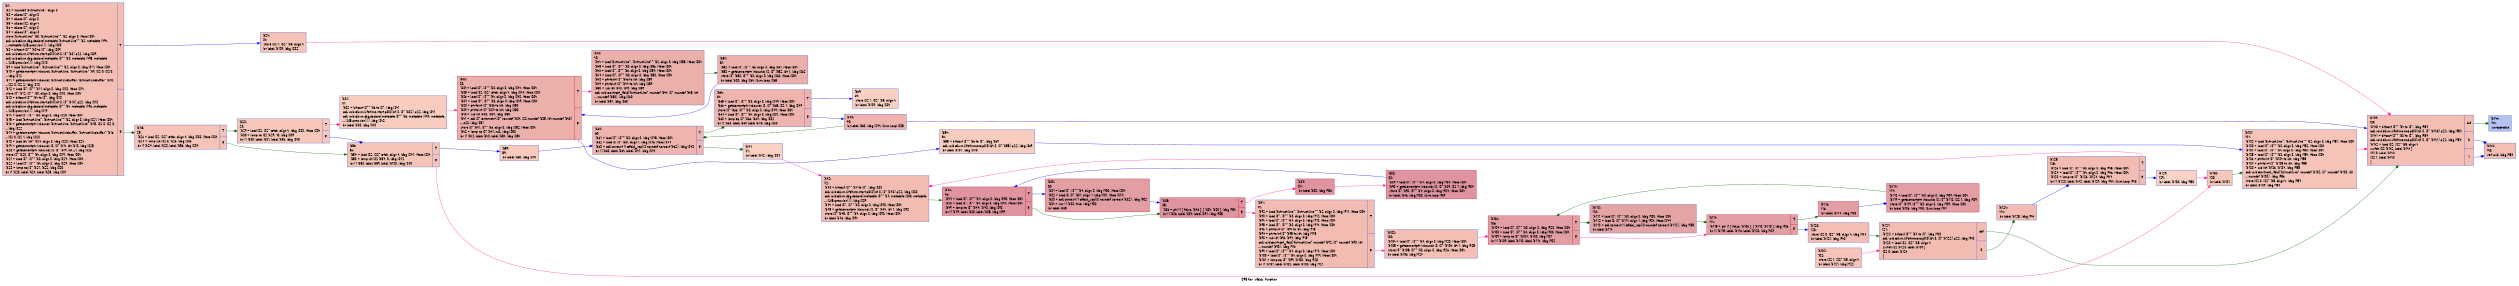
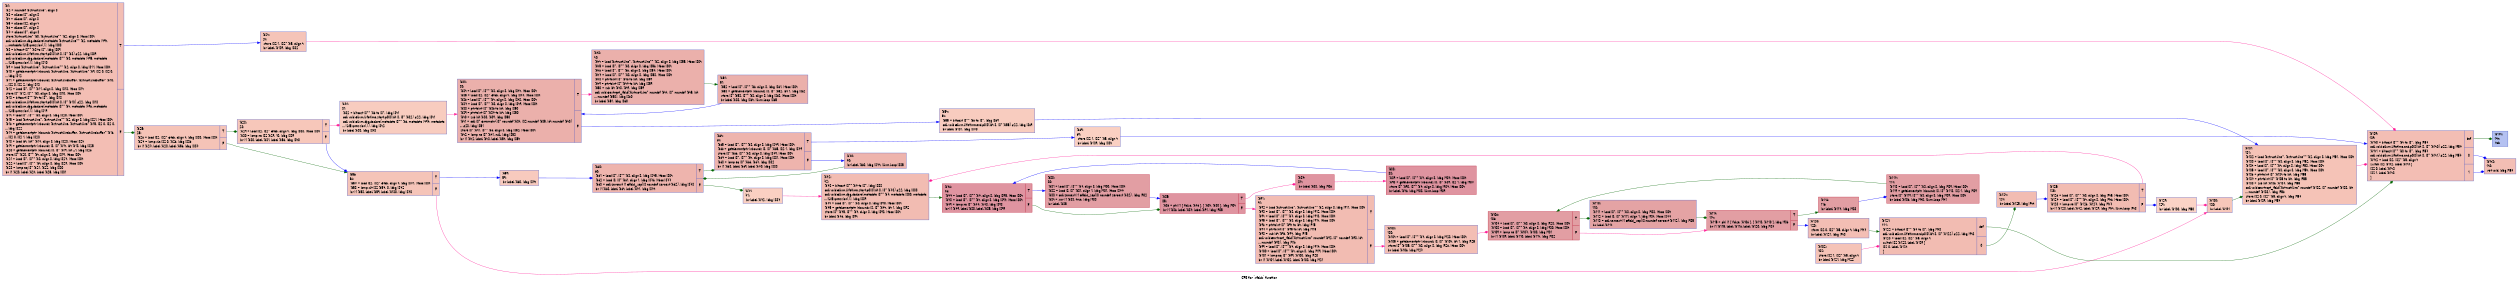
  digraph {
    fontname="Patrick Hand"
    label="CFG for 'xfields' function"
    rankdir=LR
    node [color="#3d50c3ff" fillcolor="#e36c5570" fontname="Patrick Hand" shape=record style=filled]
    edge [arrowhead=diamond color=blue fontname="Patrick Hand"]
    n1 [label="{%1:\l  %2 = noundef %struct.line*, align 8\l  %3 = alloca i8*, align 8\l  %4 = alloca i8*, align 8\l  %5 = alloca i32, align 4\l  %6 = alloca i8*, align 8\l  %7 = alloca i8*, align 8\l  store %struct.line* %0, %struct.line** %2, align 8, !tbaa !804\l  call void @llvm.dbg.declare(metadata %struct.line** %2, metadata !794,\l... metadata !DIExpression()), !dbg !808\l  %8 = bitcast i8** %3 to i8*, !dbg !809\l  call void @llvm.lifetime.start.p0i8(i64 8, i8* %8) #22, !dbg !809\l  call void @llvm.dbg.declare(metadata i8** %3, metadata !795, metadata\l... !DIExpression()), !dbg !810\l  %9 = load %struct.line*, %struct.line** %2, align 8, !dbg !811, !tbaa !804\l  %10 = getelementptr inbounds %struct.line, %struct.line* %9, i32 0, i32 0,\l... !dbg !812\l  %11 = getelementptr inbounds %struct.linebuffer, %struct.linebuffer* %10,\l... i32 0, i32 2, !dbg !813\l  %12 = load i8*, i8** %11, align 8, !dbg !813, !tbaa !814\l  store i8* %12, i8** %3, align 8, !dbg !810, !tbaa !804\l  %13 = bitcast i8** %4 to i8*, !dbg !818\l  call void @llvm.lifetime.start.p0i8(i64 8, i8* %13) #22, !dbg !818\l  call void @llvm.dbg.declare(metadata i8** %4, metadata !796, metadata\l... !DIExpression()), !dbg !819\l  %14 = load i8*, i8** %3, align 8, !dbg !820, !tbaa !804\l  %15 = load %struct.line*, %struct.line** %2, align 8, !dbg !821, !tbaa !804\l  %16 = getelementptr inbounds %struct.line, %struct.line* %15, i32 0, i32 0,\l... !dbg !822\l  %17 = getelementptr inbounds %struct.linebuffer, %struct.linebuffer* %16,\l... i32 0, i32 1, !dbg !823\l  %18 = load i64, i64* %17, align 8, !dbg !823, !tbaa !824\l  %19 = getelementptr inbounds i8, i8* %14, i64 %18, !dbg !825\l  %20 = getelementptr inbounds i8, i8* %19, i64 -1, !dbg !826\l  store i8* %20, i8** %4, align 8, !dbg !819, !tbaa !804\l  %21 = load i8*, i8** %3, align 8, !dbg !827, !tbaa !804\l  %22 = load i8*, i8** %4, align 8, !dbg !829, !tbaa !804\l  %23 = icmp eq i8* %21, %22, !dbg !830\l  br i1 %23, label %24, label %25, !dbg !831\l|{<s0>T|<s1>F}}"]
    n2 [fillcolor="#e97a5f70" label="{%24:\l24:                                               \l  store i32 1, i32* %5, align 4\l  br label %139, !dbg !832\l}"]
    n3 [fillcolor="#e8765c70" label="{%25:\l25:                                               \l  %26 = load i32, i32* @tab, align 4, !dbg !833, !tbaa !834\l  %27 = icmp sle i32 0, %26, !dbg !836\l  br i1 %27, label %28, label %56, !dbg !837\l|{<s0>T|<s1>F}}"]
    n4 [label="{%139:\l139:                                              \l  %140 = bitcast i8** %4 to i8*, !dbg !957\l  call void @llvm.lifetime.end.p0i8(i64 8, i8* %140) #22, !dbg !957\l  %141 = bitcast i8** %3 to i8*, !dbg !957\l  call void @llvm.lifetime.end.p0i8(i64 8, i8* %141) #22, !dbg !957\l  %142 = load i32, i32* %5, align 4\l  switch i32 %142, label %144 [\l    i32 0, label %143\l    i32 1, label %143\l  ]\l|{<s0>def|<s1>0|<s2>1}}"]
    n5 [fillcolor="#ec7f6370" label="{%28:\l28:                                               \l  %29 = load i32, i32* @tab, align 4, !dbg !838, !tbaa !834\l  %30 = icmp ne i32 %29, 10, !dbg !839\l  br i1 %30, label %31, label %56, !dbg !840\l|{<s0>T|<s1>F}}"]
    n6 [fillcolor="#e97a5f70" label="{%56:\l56:                                               \l  %57 = load i32, i32* @tab, align 4, !dbg !871, !tbaa !834\l  %58 = icmp slt i32 %57, 0, !dbg !872\l  br i1 %58, label %59, label %130, !dbg !873\l|{<s0>T|<s1>F}}"]
-   n7 [fillcolor="#5572df70" label="{%144:\l144:                                              \l  unreachable\l}"]
+   n7 [fillcolor="#5572df70" label="{%144:\l144:                                              \l  tab\l}"]
    n8 [label="{%143:\l143:                                              \l  ret void, !dbg !957\l}"]
    n9 [fillcolor="#f08b6e70" label="{%31:\l31:                                               \l  %32 = bitcast i8** %6 to i8*, !dbg !841\l  call void @llvm.lifetime.start.p0i8(i64 8, i8* %32) #22, !dbg !841\l  call void @llvm.dbg.declare(metadata i8** %6, metadata !797, metadata\l... !DIExpression()), !dbg !842\l  br label %33, !dbg !843\l}"]
    n10 [fillcolor="#ef886b70" label="{%59:\l59:                                               \l  br label %60, !dbg !874\l}"]
    n11 [fillcolor="#ec7f6370" label="{%130:\l130:                                              \l  br label %131\l}"]
-   n12 [color="#b70d28ff" fillcolor="#d24b4070" label="{%33:\l33:                                               \l  %34 = load i8*, i8** %3, align 8, !dbg !844, !tbaa !804\l  %35 = load i32, i32* @tab, align 4, !dbg !847, !tbaa !834\l  %36 = load i8*, i8** %4, align 8, !dbg !848, !tbaa !804\l  %37 = load i8*, i8** %3, align 8, !dbg !849, !tbaa !804\l  %38 = ptrtoint i8* %36 to i64, !dbg !850\l  %39 = ptrtoint i8* %37 to i64, !dbg !850\l  %40 = sub i64 %38, %39, !dbg !850\l  %41 = call i8* @memchr(i8* noundef %34, i32 noundef %35, i64 noundef %40)\l... #23, !dbg !851\l  store i8* %41, i8** %6, align 8, !dbg !852, !tbaa !804\l  %42 = icmp ne i8* %41, null, !dbg !853\l  br i1 %42, label %43, label %54, !dbg !854\l|{<s0>T|<s1>F}}"]
+   n12 [fillcolor="#d24b4070" label="{%33:\l33:                                               \l  %34 = load i8*, i8** %3, align 8, !dbg !844, !tbaa !804\l  %35 = load i32, i32* @tab, align 4, !dbg !847, !tbaa !834\l  %36 = load i8*, i8** %4, align 8, !dbg !848, !tbaa !804\l  %37 = load i8*, i8** %3, align 8, !dbg !849, !tbaa !804\l  %38 = ptrtoint i8* %36 to i64, !dbg !850\l  %39 = ptrtoint i8* %37 to i64, !dbg !850\l  %40 = sub i64 %38, %39, !dbg !850\l  %41 = call i8* @memchr(i8* noundef %34, i32 noundef %35, i64 noundef %40)\l... #23, !dbg !851\l  store i8* %41, i8** %6, align 8, !dbg !852, !tbaa !804\l  %42 = icmp ne i8* %41, null, !dbg !853\l  br i1 %42, label %43, label %54, !dbg !854\l|{<s0>T|<s1>F}}"]
    n13 [fillcolor="#d8564670" label="{%60:\l60:                                               \l  %61 = load i8*, i8** %3, align 8, !dbg !875, !tbaa !804\l  %62 = load i8, i8* %61, align 1, !dbg !876, !tbaa !877\l  %63 = call zeroext i1 @field_sep(i8 noundef zeroext %62), !dbg !878\l  br i1 %63, label %64, label %71, !dbg !874\l|{<s0>T|<s1>F}}"]
    n14 [fillcolor="#e8765c70" label="{%131:\l131:                                              \l  %132 = load %struct.line*, %struct.line** %2, align 8, !dbg !951, !tbaa !804\l  %133 = load i8*, i8** %3, align 8, !dbg !952, !tbaa !804\l  %134 = load i8*, i8** %4, align 8, !dbg !953, !tbaa !804\l  %135 = load i8*, i8** %3, align 8, !dbg !954, !tbaa !804\l  %136 = ptrtoint i8* %134 to i64, !dbg !955\l  %137 = ptrtoint i8* %135 to i64, !dbg !955\l  %138 = sub i64 %136, %137, !dbg !955\l  call void @extract_field(%struct.line* noundef %132, i8* noundef %133, i64\l... noundef %138), !dbg !956\l  store i32 0, i32* %5, align 4, !dbg !957\l  br label %139, !dbg !957\l}"]
    n15 [fillcolor="#d24b4070" label="{%43:\l43:                                               \l  %44 = load %struct.line*, %struct.line** %2, align 8, !dbg !855, !tbaa !804\l  %45 = load i8*, i8** %3, align 8, !dbg !856, !tbaa !804\l  %46 = load i8*, i8** %6, align 8, !dbg !857, !tbaa !804\l  %47 = load i8*, i8** %3, align 8, !dbg !858, !tbaa !804\l  %48 = ptrtoint i8* %46 to i64, !dbg !859\l  %49 = ptrtoint i8* %47 to i64, !dbg !859\l  %50 = sub i64 %48, %49, !dbg !859\l  call void @extract_field(%struct.line* noundef %44, i8* noundef %45, i64\l... noundef %50), !dbg !860\l  br label %51, !dbg !860\l}"]
    n16 [fillcolor="#f08b6e70" label="{%54:\l54:                                               \l  %55 = bitcast i8** %6 to i8*, !dbg !869\l  call void @llvm.lifetime.end.p0i8(i64 8, i8* %55) #22, !dbg !869\l  br label %131, !dbg !870\l}"]
    n17 [fillcolor="#d24b4070" label="{%51:\l51:                                               \l  %52 = load i8*, i8** %6, align 8, !dbg !861, !tbaa !804\l  %53 = getelementptr inbounds i8, i8* %52, i64 1, !dbg !862\l  store i8* %53, i8** %3, align 8, !dbg !863, !tbaa !804\l  br label %33, !dbg !864, !llvm.loop !865\l}"]
    n18 [fillcolor="#d8564670" label="{%64:\l64:                                               \l  %65 = load i8*, i8** %3, align 8, !dbg !879, !tbaa !804\l  %66 = getelementptr inbounds i8, i8* %65, i32 1, !dbg !879\l  store i8* %66, i8** %3, align 8, !dbg !879, !tbaa !804\l  %67 = load i8*, i8** %4, align 8, !dbg !881, !tbaa !804\l  %68 = icmp eq i8* %66, %67, !dbg !882\l  br i1 %68, label %69, label %70, !dbg !883\l|{<s0>T|<s1>F}}"]
    n19 [fillcolor="#f3947570" label="{%71:\l71:                                               \l  br label %72, !dbg !887\l}"]
    n20 [fillcolor="#f3947570" label="{%69:\l69:                                               \l  store i32 1, i32* %5, align 4\l  br label %139, !dbg !884\l}"]
    n21 [fillcolor="#d8564670" label="{%70:\l70:                                               \l  br label %60, !dbg !874, !llvm.loop !885\l}"]
    n22 [fillcolor="#e1675170" label="{%72:\l72:                                               \l  %73 = bitcast i8** %7 to i8*, !dbg !888\l  call void @llvm.lifetime.start.p0i8(i64 8, i8* %73) #22, !dbg !888\l  call void @llvm.dbg.declare(metadata i8** %7, metadata !800, metadata\l... !DIExpression()), !dbg !889\l  %74 = load i8*, i8** %3, align 8, !dbg !890, !tbaa !804\l  %75 = getelementptr inbounds i8, i8* %74, i64 1, !dbg !892\l  store i8* %75, i8** %7, align 8, !dbg !893, !tbaa !804\l  br label %76, !dbg !894\l}"]
    n23 [color="#b70d28ff" fillcolor="#b70d2870" label="{%76:\l76:                                               \l  %77 = load i8*, i8** %7, align 8, !dbg !895, !tbaa !804\l  %78 = load i8*, i8** %4, align 8, !dbg !897, !tbaa !804\l  %79 = icmp ne i8* %77, %78, !dbg !898\l  br i1 %79, label %80, label %85, !dbg !899\l|{<s0>T|<s1>F}}"]
    n24 [color="#b70d28ff" fillcolor="#be242e70" label="{%80:\l80:                                               \l  %81 = load i8*, i8** %7, align 8, !dbg !900, !tbaa !804\l  %82 = load i8, i8* %81, align 1, !dbg !901, !tbaa !877\l  %83 = call zeroext i1 @field_sep(i8 noundef zeroext %82), !dbg !902\l  %84 = xor i1 %83, true, !dbg !903\l  br label %85\l}"]
    n25 [color="#b70d28ff" fillcolor="#b70d2870" label="{%85:\l85:                                               \l  %86 = phi i1 [ false, %76 ], [ %84, %80 ], !dbg !904\l  br i1 %86, label %87, label %91, !dbg !905\l|{<s0>T|<s1>F}}"]
    n26 [color="#b70d28ff" fillcolor="#b70d2870" label="{%87:\l87:                                               \l  br label %88, !dbg !906\l}"]
    n27 [fillcolor="#e1675170" label="{%91:\l91:                                               \l  %92 = load %struct.line*, %struct.line** %2, align 8, !dbg !911, !tbaa !804\l  %93 = load i8*, i8** %3, align 8, !dbg !912, !tbaa !804\l  %94 = load i8*, i8** %7, align 8, !dbg !913, !tbaa !804\l  %95 = load i8*, i8** %3, align 8, !dbg !914, !tbaa !804\l  %96 = ptrtoint i8* %94 to i64, !dbg !915\l  %97 = ptrtoint i8* %95 to i64, !dbg !915\l  %98 = sub i64 %96, %97, !dbg !915\l  call void @extract_field(%struct.line* noundef %92, i8* noundef %93, i64\l... noundef %98), !dbg !916\l  %99 = load i8*, i8** %7, align 8, !dbg !917, !tbaa !804\l  %100 = load i8*, i8** %4, align 8, !dbg !919, !tbaa !804\l  %101 = icmp eq i8* %99, %100, !dbg !920\l  br i1 %101, label %102, label %103, !dbg !921\l|{<s0>T|<s1>F}}"]
    n28 [color="#b70d28ff" fillcolor="#b70d2870" label="{%88:\l88:                                               \l  %89 = load i8*, i8** %7, align 8, !dbg !907, !tbaa !804\l  %90 = getelementptr inbounds i8, i8* %89, i32 1, !dbg !907\l  store i8* %90, i8** %7, align 8, !dbg !907, !tbaa !804\l  br label %76, !dbg !908, !llvm.loop !909\l}"]
    n29 [label="{%103:\l103:                                              \l  %104 = load i8*, i8** %7, align 8, !dbg !923, !tbaa !804\l  %105 = getelementptr inbounds i8, i8* %104, i64 1, !dbg !925\l  store i8* %105, i8** %3, align 8, !dbg !926, !tbaa !804\l  br label %106, !dbg !927\l}"]
    n30 [fillcolor="#e8765c70" label="{%102:\l102:                                              \l  store i32 1, i32* %5, align 4\l  br label %121, !dbg !922\l}"]
    n31 [fillcolor="#e1675170" label="{%121:\l121:                                              \l  %122 = bitcast i8** %7 to i8*, !dbg !943\l  call void @llvm.lifetime.end.p0i8(i64 8, i8* %122) #22, !dbg !943\l  %123 = load i32, i32* %5, align 4\l  switch i32 %123, label %139 [\l    i32 0, label %124\l  ]\l|{<s0>def|<s1>0}}"]
    n32 [color="#b70d28ff" fillcolor="#be242e70" label="{%106:\l106:                                              \l  %107 = load i8*, i8** %3, align 8, !dbg !928, !tbaa !804\l  %108 = load i8*, i8** %4, align 8, !dbg !930, !tbaa !804\l  %109 = icmp ne i8* %107, %108, !dbg !931\l  br i1 %109, label %110, label %114, !dbg !932\l|{<s0>T|<s1>F}}"]
    n33 [fillcolor="#e1675170" label="{%124:\l124:                                              \l  br label %125, !dbg !944\l}"]
    n34 [fillcolor="#c32e3170" label="{%110:\l110:                                              \l  %111 = load i8*, i8** %3, align 8, !dbg !933, !tbaa !804\l  %112 = load i8, i8* %111, align 1, !dbg !934, !tbaa !877\l  %113 = call zeroext i1 @field_sep(i8 noundef zeroext %112), !dbg !935\l  br label %114\l}"]
    n35 [color="#b70d28ff" fillcolor="#be242e70" label="{%114:\l114:                                              \l  %115 = phi i1 [ false, %106 ], [ %113, %110 ], !dbg !936\l  br i1 %115, label %116, label %120, !dbg !937\l|{<s0>T|<s1>F}}"]
    n36 [fillcolor="#e1675170" label="{%125:\l125:                                              \l  %126 = load i8*, i8** %3, align 8, !dbg !945, !tbaa !804\l  %127 = load i8*, i8** %4, align 8, !dbg !946, !tbaa !804\l  %128 = icmp ne i8* %126, %127, !dbg !947\l  br i1 %128, label %72, label %129, !dbg !944, !llvm.loop !948\l|{<s0>T|<s1>F}}"]
    n37 [color="#b70d28ff" fillcolor="#be242e70" label="{%116:\l116:                                              \l  br label %117, !dbg !938\l}"]
    n38 [label="{%120:\l120:                                              \l  store i32 0, i32* %5, align 4, !dbg !947\l  br label %121, !dbg !943\l}"]
    n39 [color="#b70d28ff" fillcolor="#be242e70" label="{%117:\l117:                                              \l  %118 = load i8*, i8** %3, align 8, !dbg !939, !tbaa !804\l  %119 = getelementptr inbounds i8, i8* %118, i32 1, !dbg !939\l  store i8* %119, i8** %3, align 8, !dbg !939, !tbaa !804\l  br label %106, !dbg !940, !llvm.loop !941\l}"]
    n40 [fillcolor="#f59c7d70" label="{%129:\l129:                                              \l  br label %130, !dbg !950\l}"]
    n1 -> n2 [arrowhead=normal tailport=s0]
    n1 -> n3 [color=darkgreen tailport=s1]
    n2 -> n4 [color=deeppink]
    n3 -> n5 [color=darkgreen tailport=s0]
    n3 -> n6 [arrowhead=normal color=darkgreen tailport=s1]
    n4 -> n7 [color=darkgreen tailport=s0]
    n4 -> n8 [tailport=s1]
    n4 -> n8 [tailport=s2]
    n5 -> n6 [tailport=s1]
    n5 -> n9 [color=deeppink tailport=s0]
    n6 -> n10 [arrowhead=normal tailport=s0]
    n6 -> n11 [arrowhead=normal color=deeppink tailport=s1]
    n9 -> n12 [arrowhead=normal color=deeppink]
    n10 -> n13
    n11 -> n14 [color=darkgreen]
    n12 -> n15 [arrowhead=normal color=deeppink tailport=s0]
    n12 -> n16 [arrowhead=normal tailport=s1]
    n13 -> n18 [color=darkgreen tailport=s0]
    n13 -> n19 [color=darkgreen tailport=s1]
    n14 -> n4 [color=deeppink]
    n15 -> n17 [arrowhead=normal color=darkgreen]
    n16 -> n14 [arrowhead=normal]
    n17 -> n12 [arrowhead=normal]
    n18 -> n20 [arrowhead=normal tailport=s0]
    n18 -> n21 [arrowhead=normal tailport=s1]
    n19 -> n22 [arrowhead=normal color=deeppink]
-   n21 -> n4 [arrowhead=normal]
+   n20 -> n4 [arrowhead=normal]
    n21 -> n13 [color=darkgreen]
    n22 -> n23 [arrowhead=normal color=darkgreen]
    n23 -> n24 [arrowhead=normal tailport=s0]
    n23 -> n25 [color=darkgreen tailport=s1]
    n24 -> n25 [arrowhead=normal]
    n25 -> n26 [color=deeppink tailport=s0]
    n25 -> n27 [arrowhead=normal color=deeppink tailport=s1]
    n26 -> n28 [arrowhead=normal color=deeppink]
    n27 -> n29 [arrowhead=normal color=deeppink tailport=s1]
    n28 -> n23 [arrowhead=normal]
    n29 -> n32 [color=deeppink]
    n30 -> n31 [color=deeppink]
    n31 -> n4 [color=darkgreen tailport=s0]
    n31 -> n33 [color=darkgreen tailport=s1]
    n32 -> n34 [color=darkgreen tailport=s0]
    n32 -> n35 [arrowhead=normal color=deeppink tailport=s1]
    n33 -> n36
    n34 -> n35 [color=darkgreen]
    n35 -> n37 [arrowhead=normal color=darkgreen tailport=s0]
    n35 -> n38 [arrowhead=normal tailport=s1]
    n36 -> n22 [color=deeppink tailport=s0]
    n36 -> n40 [tailport=s1]
    n37 -> n39
    n38 -> n31 [arrowhead=normal color=darkgreen]
    n39 -> n32 [arrowhead=normal color=darkgreen]
    n40 -> n11 [color=deeppink]
  }
